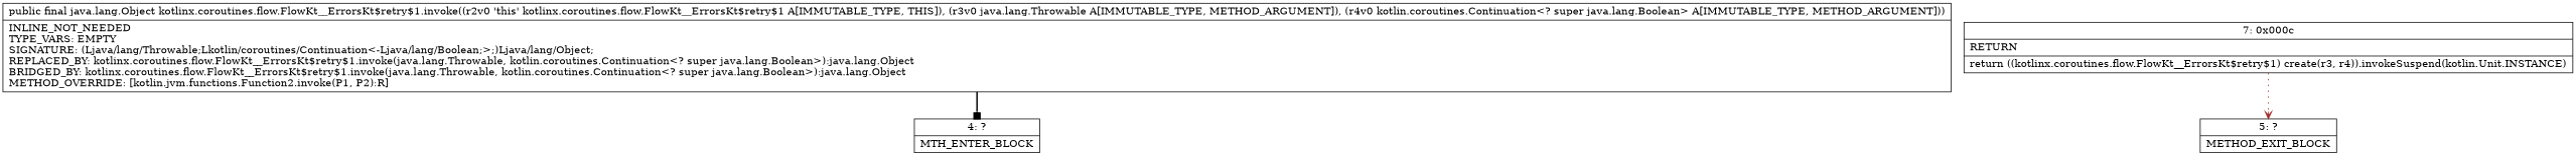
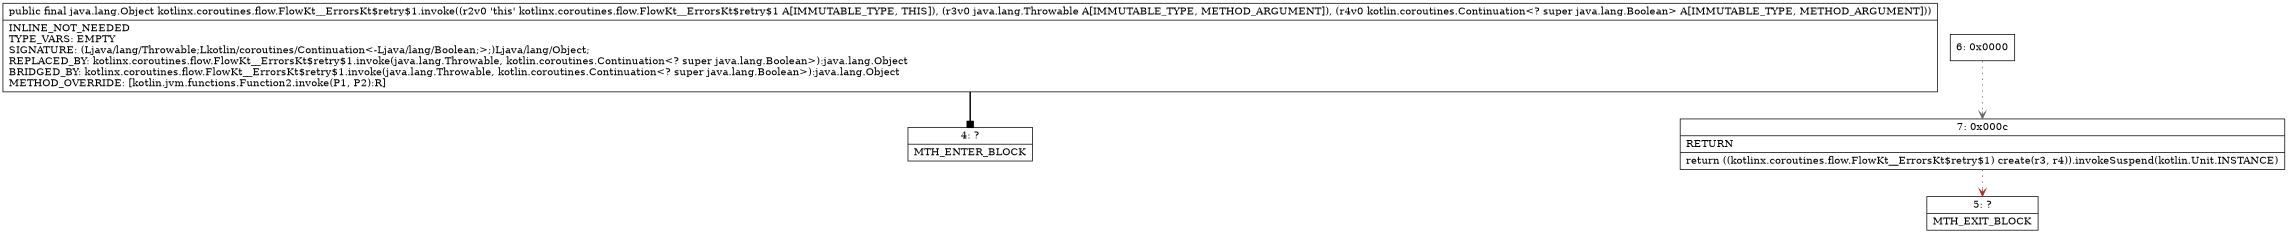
  digraph {
    node [shape=record]
    edge [arrowhead=vee style=dotted]
    n1 [label="{4\:\ ?|MTH_ENTER_BLOCK\l}"]
+   n2 [label="{6\:\ 0x0000}"]
    n3 [label="{7\:\ 0x000c|RETURN\l|return ((kotlinx.coroutines.flow.FlowKt__ErrorsKt$retry$1) create(r3, r4)).invokeSuspend(kotlin.Unit.INSTANCE)\l}"]
-   n4 [label="{5\:\ ?|METHOD_EXIT_BLOCK\l}"]
+   n4 [label="{5\:\ ?|MTH_EXIT_BLOCK\l}"]
    n5 [label="{public final java.lang.Object kotlinx.coroutines.flow.FlowKt__ErrorsKt$retry$1.invoke((r2v0 'this' kotlinx.coroutines.flow.FlowKt__ErrorsKt$retry$1 A[IMMUTABLE_TYPE, THIS]), (r3v0 java.lang.Throwable A[IMMUTABLE_TYPE, METHOD_ARGUMENT]), (r4v0 kotlin.coroutines.Continuation\<? super java.lang.Boolean\> A[IMMUTABLE_TYPE, METHOD_ARGUMENT]))  | INLINE_NOT_NEEDED\lTYPE_VARS: EMPTY\lSIGNATURE: (Ljava\/lang\/Throwable;Lkotlin\/coroutines\/Continuation\<\-Ljava\/lang\/Boolean;\>;)Ljava\/lang\/Object;\lREPLACED_BY: kotlinx.coroutines.flow.FlowKt__ErrorsKt$retry$1.invoke(java.lang.Throwable, kotlin.coroutines.Continuation\<? super java.lang.Boolean\>):java.lang.Object\lBRIDGED_BY: kotlinx.coroutines.flow.FlowKt__ErrorsKt$retry$1.invoke(java.lang.Throwable, kotlin.coroutines.Continuation\<? super java.lang.Boolean\>):java.lang.Object\lMETHOD_OVERRIDE: [kotlin.jvm.functions.Function2.invoke(P1, P2):R]\l}"]
+   n2 -> n3 [color=gray40]
    n3 -> n4 [color=brown]
    n5 -> n1 [arrowhead=box color=black style=bold]
  }
